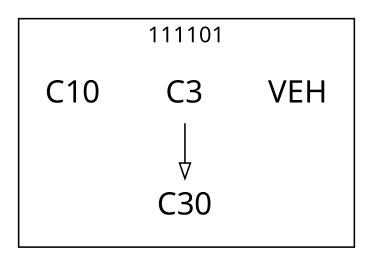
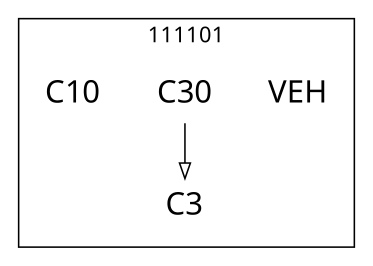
  strict digraph {
    fontname="Noto Sans"
    node [fontsize=20 shape=plaintext fontname="Noto Sans"]
    n1 [label=VEH]
    n2 [label=C3]
    n3 [label=C30]
    n4 [label=C10]
    subgraph cluster_1 {
      label=111101
      labeldoc=t
      n1
      n2
      n3
      n4
    }
-   n2 -> n3 [arrowhead=onormal fontname="Noto Sans"]
+   n3 -> n2 [arrowhead=onormal fontname="Noto Sans"]
  }
